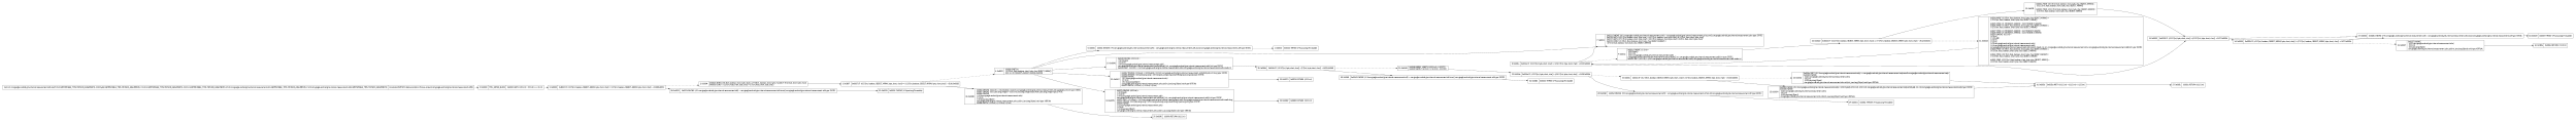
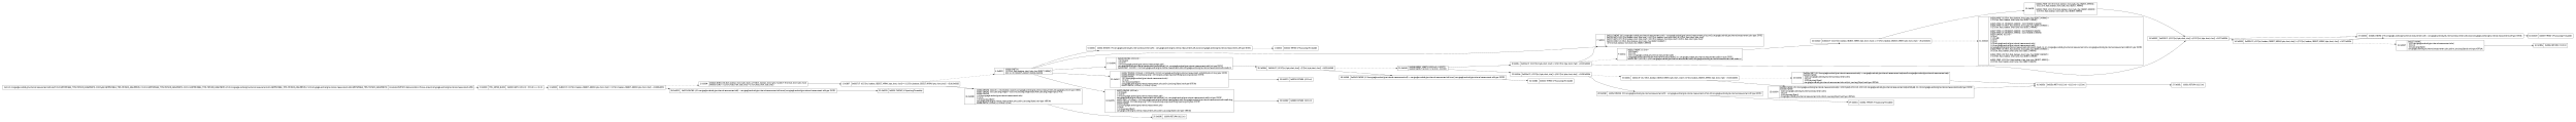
  digraph {
    fontname="IBM Plex Sans"
    rankdir=LR
    node [fontname="IBM Plex Sans" shape=record]
    edge [fontname="IBM Plex Sans"]
    n1 [label="{0\:\ 0x0000|MTH_ENTER_BLOCK\l|0x0000: ARITH  (r0 I:int) = (r9 I:int) \>\>\> (3 int) \l}"]
    n2 [label="{1\:\ 0x0002|0x0002: IF  (r0 I:?[int, boolean, OBJECT, ARRAY, byte, short, char]) == (0 ?[int, boolean, OBJECT, ARRAY, byte, short, char])  \-\> B:38:0x0091 \l}"]
    n3 [label="{2\:\ 0x0004|0x0004: ARITH  (r0 I:?[int, boolean, short, byte, char]) = (r9 I:?[int, boolean, short, byte, char]) & (7 ?[int, float, short, byte, char]) \l0x0006: CONST  (r1 I:?[int, float, short, byte, char]) = (5 ?[int, float, short, byte, char]) \l}"]
    n4 [label="{38\:\ 0x0091|0x0091: INVOKE  (r9 I:com.google.android.gms.internal.measurement.zzfi) =  com.google.android.gms.internal.measurement.zzfi.zzuw():com.google.android.gms.internal.measurement.zzfi type: STATIC \l}"]
    n5 [label="{3\:\ 0x0007|0x0007: IF  (r0 I:?[int, boolean, OBJECT, ARRAY, byte, short, char]) == (r1 I:?[int, boolean, OBJECT, ARRAY, byte, short, char])  \-\> B:36:0x0083 \l}"]
    n6 [label="{39\:\ 0x0095|0x0095: THROW  (r9 I:java.lang.Throwable) \l}"]
    n7 [label="{4\:\ 0x0009|0x0009: SWITCH  \l  (r0 I:?[int, float, boolean, short, byte, char, OBJECT, ARRAY])\l k:[0, 1, 2, 3] t:[0x0075, 0x0067, 0x0040, 0x0011] \l}"]
    n8 [label="{36\:\ 0x0083|0x0083: INVOKE  (r10 I:int) = (r10 I:byte[]), (r11 I:int) com.google.android.gms.internal.measurement.zzdl.zza(byte[], int):int type: STATIC \l0x0087: INVOKE  (r10 I:java.lang.Integer) = (r10 I:int) java.lang.Integer.valueOf(int):java.lang.Integer type: STATIC \l0x008b: INVOKE  \l  (r13 I:com.google.android.gms.internal.measurement.zzhs)\l  (r9 I:int)\l  (r10 I:java.lang.Object)\l com.google.android.gms.internal.measurement.zzhs.zzb(int, java.lang.Object):void type: VIRTUAL \l0x008e: ARITH  (r11 I:int) = (r11 I:int) + (4 int) \l}"]
    n9 [label="{5\:\ 0x000c|0x000c: INVOKE  (r9 I:com.google.android.gms.internal.measurement.zzfi) =  com.google.android.gms.internal.measurement.zzfi.zzuw():com.google.android.gms.internal.measurement.zzfi type: STATIC \l}"]
    n10 [label="{7\:\ 0x0011|0x0011: INVOKE  (r6 I:com.google.android.gms.internal.measurement.zzhs) =  com.google.android.gms.internal.measurement.zzhs.zzwr():com.google.android.gms.internal.measurement.zzhs type: STATIC \l0x0015: ARITH  (r0 I:?[int, boolean, short, byte, char]) = (r9 I:?[int, boolean, short, byte, char]) & (\-8 ?[int, float, short, byte, char]) \l0x0017: ARITH  (r7 I:?[int, boolean, short, byte, char]) = (r0 I:?[int, boolean, short, byte, char]) \| (4 ?[int, float, short, byte, char]) \l0x0019: CONST  (r0 I:?[int, float, boolean, short, byte, char, OBJECT, ARRAY]) = \l  (0 ?[int, float, boolean, short, byte, char, OBJECT, ARRAY])\l \l}"]
    n11 [label="{19\:\ 0x0040|0x0040: INVOKE  (r11 I:int) = \l  (r10 I:byte[])\l  (r11 I:int)\l  (r14 I:com.google.android.gms.internal.measurement.zzdk)\l com.google.android.gms.internal.measurement.zzdl.zza(byte[], int, com.google.android.gms.internal.measurement.zzdk):int type: STATIC \l0x0044: IGET  (r12 I:int) = (r14 I:com.google.android.gms.internal.measurement.zzdk) com.google.android.gms.internal.measurement.zzdk.zzada int \l}"]
    n12 [label="{32\:\ 0x0067|0x0067: INVOKE  (r0 I:long) = (r10 I:byte[]), (r11 I:int) com.google.android.gms.internal.measurement.zzdl.zzb(byte[], int):long type: STATIC \l0x006b: INVOKE  (r10 I:java.lang.Long) = (r0 I:long) java.lang.Long.valueOf(long):java.lang.Long type: STATIC \l0x006f: INVOKE  \l  (r13 I:com.google.android.gms.internal.measurement.zzhs)\l  (r9 I:int)\l  (r10 I:java.lang.Object)\l com.google.android.gms.internal.measurement.zzhs.zzb(int, java.lang.Object):void type: VIRTUAL \l0x0072: ARITH  (r11 I:int) = (r11 I:int) + (8 int) \l}"]
    n13 [label="{34\:\ 0x0075|0x0075: INVOKE  (r10 I:int) = \l  (r10 I:byte[])\l  (r11 I:int)\l  (r14 I:com.google.android.gms.internal.measurement.zzdk)\l com.google.android.gms.internal.measurement.zzdl.zzb(byte[], int, com.google.android.gms.internal.measurement.zzdk):int type: STATIC \l0x0079: IGET  (r11 I:long) = (r14 I:com.google.android.gms.internal.measurement.zzdk) com.google.android.gms.internal.measurement.zzdk.zzadb long \l0x007b: INVOKE  (r11 I:java.lang.Long) = (r11 I:long) java.lang.Long.valueOf(long):java.lang.Long type: STATIC \l0x007f: INVOKE  \l  (r13 I:com.google.android.gms.internal.measurement.zzhs)\l  (r9 I:int)\l  (r11 I:java.lang.Object)\l com.google.android.gms.internal.measurement.zzhs.zzb(int, java.lang.Object):void type: VIRTUAL \l}"]
    n14 [label="{37\:\ 0x0090|0x0090: RETURN  (r11 I:int) \l}"]
    n15 [label="{6\:\ 0x0010|0x0010: THROW  (r9 I:java.lang.Throwable) \l}"]
    n16 [label="{20\:\ 0x0046|0x0046: IF  (r12 I:?[int, byte, short, char]) \< (0 ?[int, byte, short, char])  \-\> B:30:0x0062 \l}"]
    n17 [label="{33\:\ 0x0074|0x0074: RETURN  (r11 I:int) \l}"]
    n18 [label="{35\:\ 0x0082|0x0082: RETURN  (r10 I:int) \l}"]
    n19 [label="{8\:\ 0x001a|0x001a: IF  (r11 I:?[int, byte, short, char]) \>= (r12 I:?[int, byte, short, char])  \-\> B:13:0x0033 \l}"]
    n20 [label="{9\:\ 0x001c|0x001c: INVOKE  (r2 I:int) = \l  (r10 I:byte[])\l  (r11 I:int)\l  (r14 I:com.google.android.gms.internal.measurement.zzdk)\l com.google.android.gms.internal.measurement.zzdl.zza(byte[], int, com.google.android.gms.internal.measurement.zzdk):int type: STATIC \l0x0020: IGET  (r11 I:int) = (r14 I:com.google.android.gms.internal.measurement.zzdk) com.google.android.gms.internal.measurement.zzdk.zzada int \l}"]
    n21 [label="{13\:\ 0x0033|0x0033: IF  (r11 I:?[int, byte, short, char]) \> (r12 I:?[int, byte, short, char])  \-\> B:17:0x003b \l}"]
    n22 [label="{10\:\ 0x0022|0x0022: IF  (r11 I:?[int, boolean, OBJECT, ARRAY, byte, short, char]) == (r7 I:?[int, boolean, OBJECT, ARRAY, byte, short, char])  \-\> B:12:0x0031 \l}"]
    n23 [label="{14\:\ 0x0035|0x0035: IF  (r0 I:?[int, boolean, OBJECT, ARRAY, byte, short, char]) != (r7 I:?[int, boolean, OBJECT, ARRAY, byte, short, char])  \-\> B:17:0x003b \l}"]
    n24 [label="{17\:\ 0x003b|0x003b: INVOKE  (r9 I:com.google.android.gms.internal.measurement.zzfi) =  com.google.android.gms.internal.measurement.zzfi.zzva():com.google.android.gms.internal.measurement.zzfi type: STATIC \l}"]
    n25 [label="{11\:\ 0x0024|0x0024: MOVE  (r0 I:?[int, float, boolean, short, byte, char, OBJECT, ARRAY]) = \l  (r11 I:?[int, float, boolean, short, byte, char, OBJECT, ARRAY])\l \l0x0025: MOVE  (r1 I:?[OBJECT, ARRAY]) = (r10 I:?[OBJECT, ARRAY]) \l0x0026: MOVE  (r3 I:?[int, float, boolean, short, byte, char, OBJECT, ARRAY]) = \l  (r12 I:?[int, float, boolean, short, byte, char, OBJECT, ARRAY])\l \l0x0027: MOVE  (r4 I:?[OBJECT, ARRAY]) = (r6 I:?[OBJECT, ARRAY]) \l0x0028: MOVE  (r5 I:?[OBJECT, ARRAY]) = (r14 I:?[OBJECT, ARRAY]) \l0x0029: INVOKE  (r0 I:int) = \l  (r0 I:int)\l  (r1 I:byte[])\l  (r2 I:int)\l  (r3 I:int)\l  (r4 I:com.google.android.gms.internal.measurement.zzhs)\l  (r5 I:com.google.android.gms.internal.measurement.zzdk)\l com.google.android.gms.internal.measurement.zzdl.zza(int, byte[], int, int, com.google.android.gms.internal.measurement.zzhs, com.google.android.gms.internal.measurement.zzdk):int type: STATIC \l0x002d: MOVE  (r8 I:?[int, float, boolean, short, byte, char, OBJECT, ARRAY]) = \l  (r0 I:?[int, float, boolean, short, byte, char, OBJECT, ARRAY])\l \l0x002e: MOVE  (r0 I:?[int, float, boolean, short, byte, char, OBJECT, ARRAY]) = \l  (r11 I:?[int, float, boolean, short, byte, char, OBJECT, ARRAY])\l \l0x002f: MOVE  (r11 I:?[int, float, boolean, short, byte, char, OBJECT, ARRAY]) = \l  (r8 I:?[int, float, boolean, short, byte, char, OBJECT, ARRAY])\l \l}"]
    n26 [label="{12\:\ 0x0031|0x0031: MOVE  (r0 I:?[int, float, boolean, short, byte, char, OBJECT, ARRAY]) = \l  (r11 I:?[int, float, boolean, short, byte, char, OBJECT, ARRAY])\l \l0x0032: MOVE  (r11 I:?[int, float, boolean, short, byte, char, OBJECT, ARRAY]) = \l  (r2 I:?[int, float, boolean, short, byte, char, OBJECT, ARRAY])\l \l}"]
    n27 [label="{15\:\ 0x0037|0x0037: INVOKE  \l  (r13 I:com.google.android.gms.internal.measurement.zzhs)\l  (r9 I:int)\l  (r6 I:java.lang.Object)\l com.google.android.gms.internal.measurement.zzhs.zzb(int, java.lang.Object):void type: VIRTUAL \l}"]
    n28 [label="{18\:\ 0x003f|0x003f: THROW  (r9 I:java.lang.Throwable) \l}"]
    n29 [label="{16\:\ 0x003a|0x003a: RETURN  (r11 I:int) \l}"]
    n30 [label="{21\:\ 0x0048|0x0048: ARRAY_LENGTH  (r14 I:int) = (r10 I:?[]) \l0x0049: ARITH  (r14 I:int) = (r14 I:int) \- (r11 I:int) \l}"]
    n31 [label="{30\:\ 0x0062|0x0062: INVOKE  (r9 I:com.google.android.gms.internal.measurement.zzfi) =  com.google.android.gms.internal.measurement.zzfi.zzuu():com.google.android.gms.internal.measurement.zzfi type: STATIC \l}"]
    n32 [label="{22\:\ 0x004a|0x004a: IF  (r12 I:?[int, byte, short, char]) \> (r14 I:?[int, byte, short, char])  \-\> B:28:0x005d \l}"]
    n33 [label="{31\:\ 0x0066|0x0066: THROW  (r9 I:java.lang.Throwable) \l}"]
    n34 [label="{23\:\ 0x004c|0x004c: IF  (r12 I:?[int, boolean, OBJECT, ARRAY, byte, short, char]) != (0 ?[int, boolean, OBJECT, ARRAY, byte, short, char])  \-\> B:25:0x0054 \l}"]
    n35 [label="{28\:\ 0x005d|0x005d: INVOKE  (r9 I:com.google.android.gms.internal.measurement.zzfi) =  com.google.android.gms.internal.measurement.zzfi.zzut():com.google.android.gms.internal.measurement.zzfi type: STATIC \l}"]
    n36 [label="{24\:\ 0x004e|0x004e: SGET  (r10 I:com.google.android.gms.internal.measurement.zzdp) =  com.google.android.gms.internal.measurement.zzdp.zzadh com.google.android.gms.internal.measurement.zzdp \l0x0050: INVOKE  \l  (r13 I:com.google.android.gms.internal.measurement.zzhs)\l  (r9 I:int)\l  (r10 I:java.lang.Object)\l com.google.android.gms.internal.measurement.zzhs.zzb(int, java.lang.Object):void type: VIRTUAL \l}"]
    n37 [label="{25\:\ 0x0054|0x0054: INVOKE  (r10 I:com.google.android.gms.internal.measurement.zzdp) = (r10 I:byte[]), (r11 I:int), (r12 I:int) com.google.android.gms.internal.measurement.zzdp.zzb(byte[], int, int):com.google.android.gms.internal.measurement.zzdp type: STATIC \l0x0058: INVOKE  \l  (r13 I:com.google.android.gms.internal.measurement.zzhs)\l  (r9 I:int)\l  (r10 I:java.lang.Object)\l com.google.android.gms.internal.measurement.zzhs.zzb(int, java.lang.Object):void type: VIRTUAL \l}"]
    n38 [label="{29\:\ 0x0061|0x0061: THROW  (r9 I:java.lang.Throwable) \l}"]
    n39 [label="{26\:\ 0x005b|0x005b: ARITH  (r11 I:int) = (r11 I:int) + (r12 I:int) \l}"]
    n40 [label="{27\:\ 0x005c|0x005c: RETURN  (r11 I:int) \l}"]
    n41 [label="{static int com.google.android.gms.internal.measurement.zzdl.zza((r9 I:int A[IMMUTABLE_TYPE, METHOD_ARGUMENT]), (r10 I:byte[] A[IMMUTABLE_TYPE, METHOD_ARGUMENT]), (r11 I:int A[IMMUTABLE_TYPE, METHOD_ARGUMENT]), (r12 I:int A[IMMUTABLE_TYPE, METHOD_ARGUMENT]), (r13 I:com.google.android.gms.internal.measurement.zzhs A[IMMUTABLE_TYPE, METHOD_ARGUMENT]), (r14 I:com.google.android.gms.internal.measurement.zzdk A[IMMUTABLE_TYPE, METHOD_ARGUMENT]))  | Annotation[SYSTEM, dalvik.annotation.Throws, \{value=[com.google.android.gms.internal.measurement.zzfi]\}]\l}"]
    n1 -> n2
    n2 -> n3 [style=dashed]
    n2 -> n4
    n3 -> n5
    n4 -> n6
    n5 -> n7 [style=dashed]
    n5 -> n8
    n7 -> n9
    n7 -> n10
    n7 -> n11
    n7 -> n12
    n7 -> n13
    n8 -> n14
    n9 -> n15
    n11 -> n16
    n12 -> n17
    n13 -> n18
    n16 -> n30 [style=dashed]
    n16 -> n31
    n19 -> n10
    n19 -> n20 [style=dashed]
    n19 -> n21
    n20 -> n22
    n21 -> n23 [style=dashed]
    n21 -> n24
    n22 -> n25 [style=dashed]
    n22 -> n26
    n23 -> n24
    n23 -> n27 [style=dashed]
    n24 -> n28
-   n25 -> n19
+   n30 -> n19
    n26 -> n21
    n27 -> n29
    n30 -> n32
    n31 -> n33
    n32 -> n34 [style=dashed]
    n32 -> n35
    n34 -> n36 [style=dashed]
    n34 -> n37
    n35 -> n38
    n36 -> n39
    n37 -> n39
    n39 -> n40
    n41 -> n1
  }
